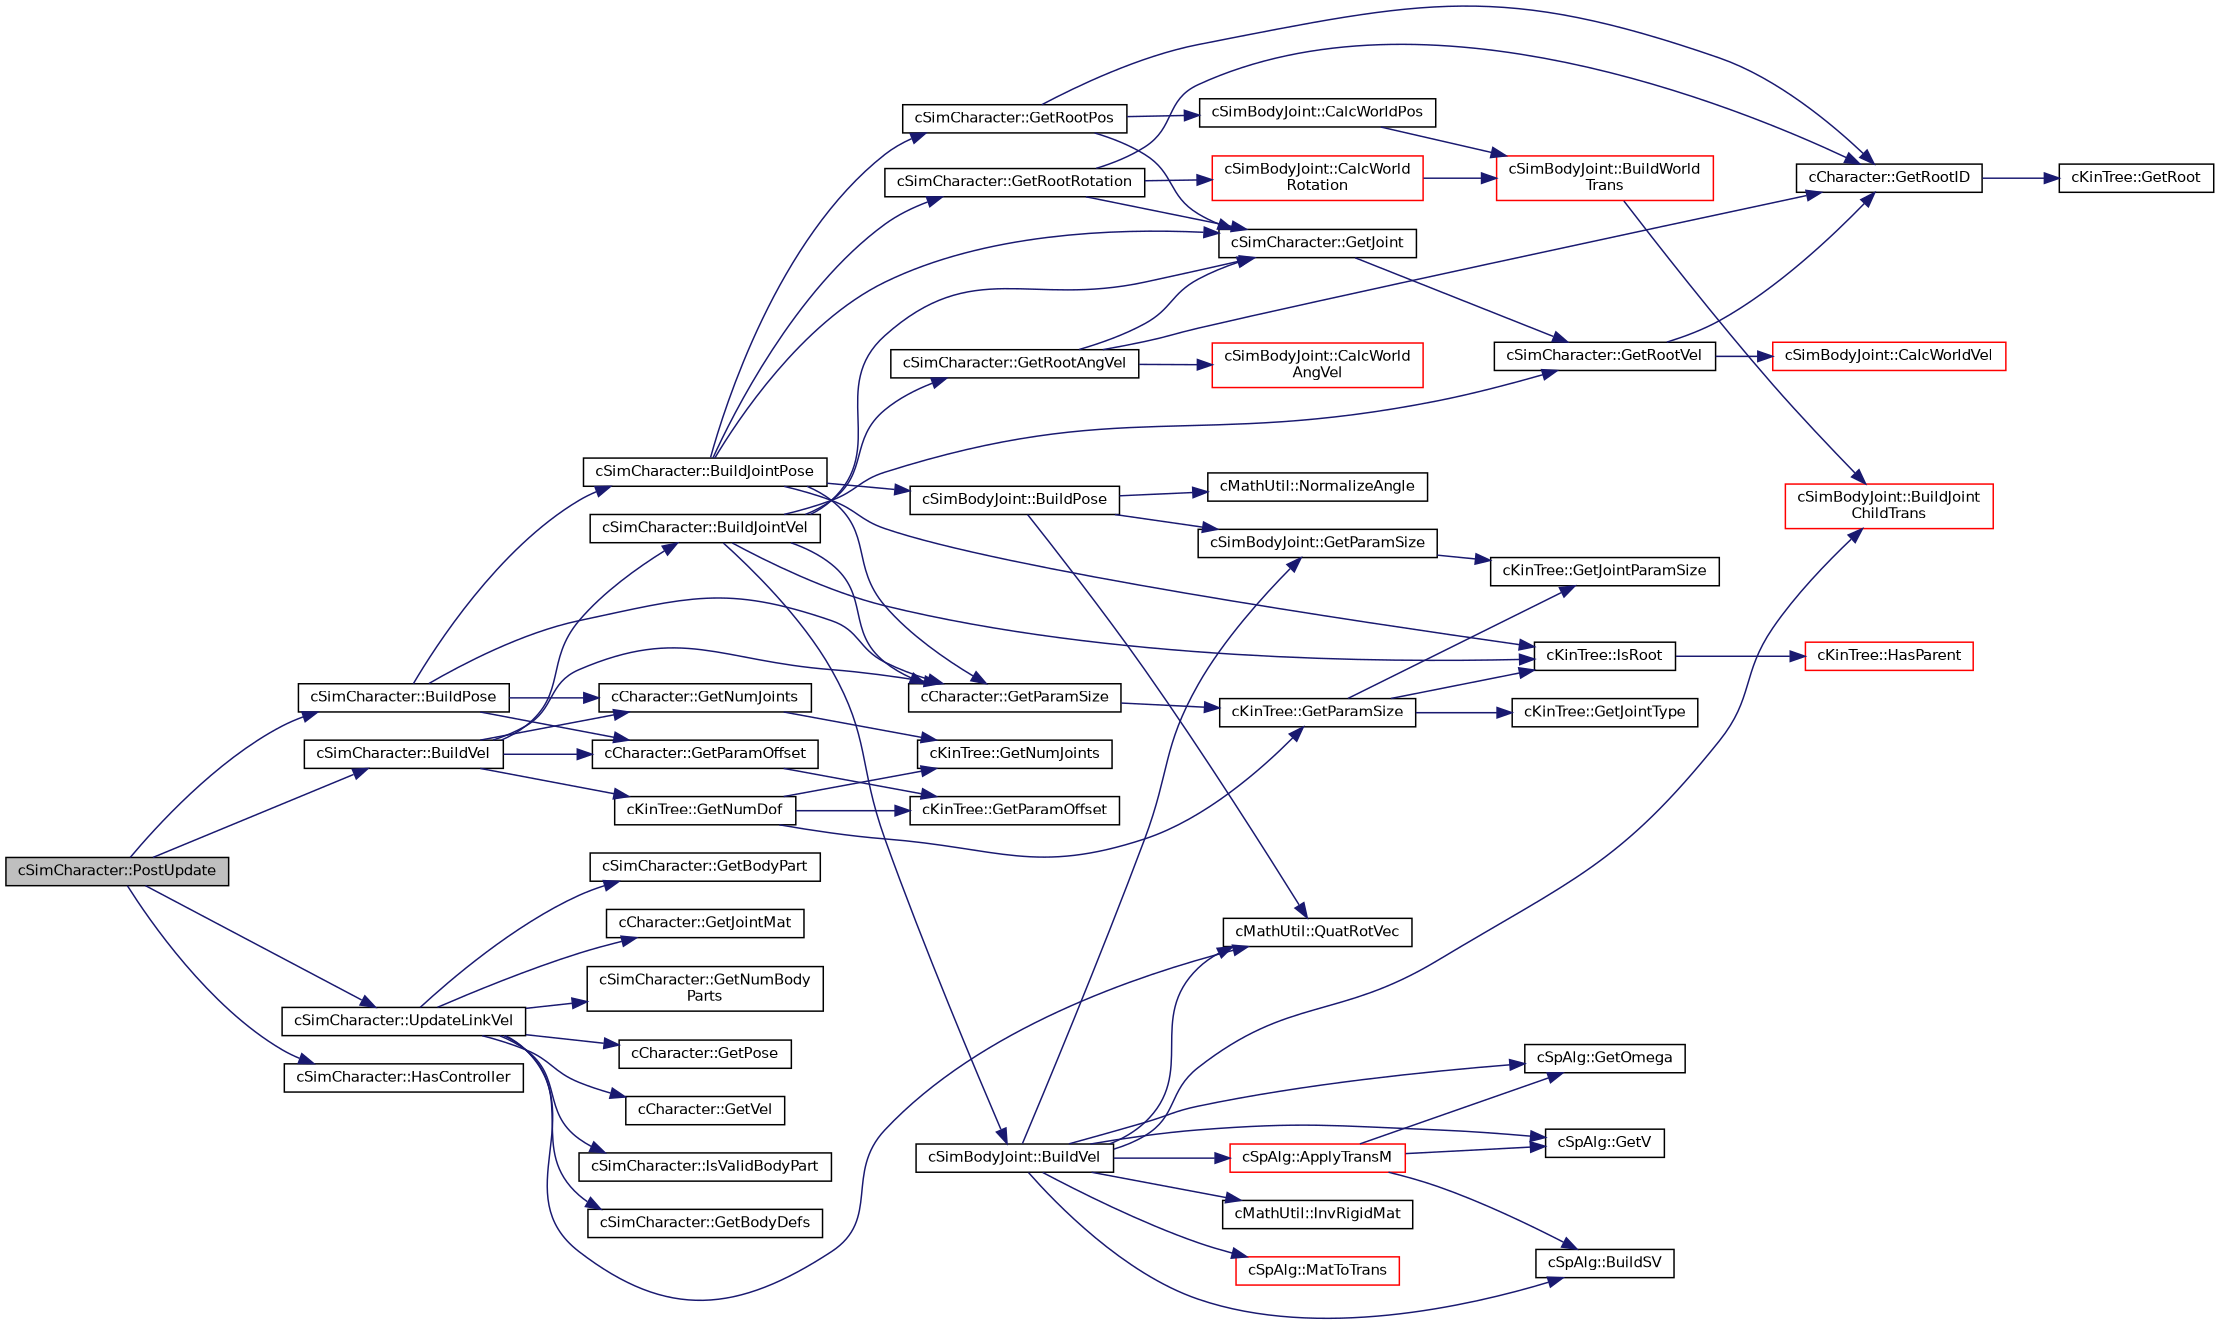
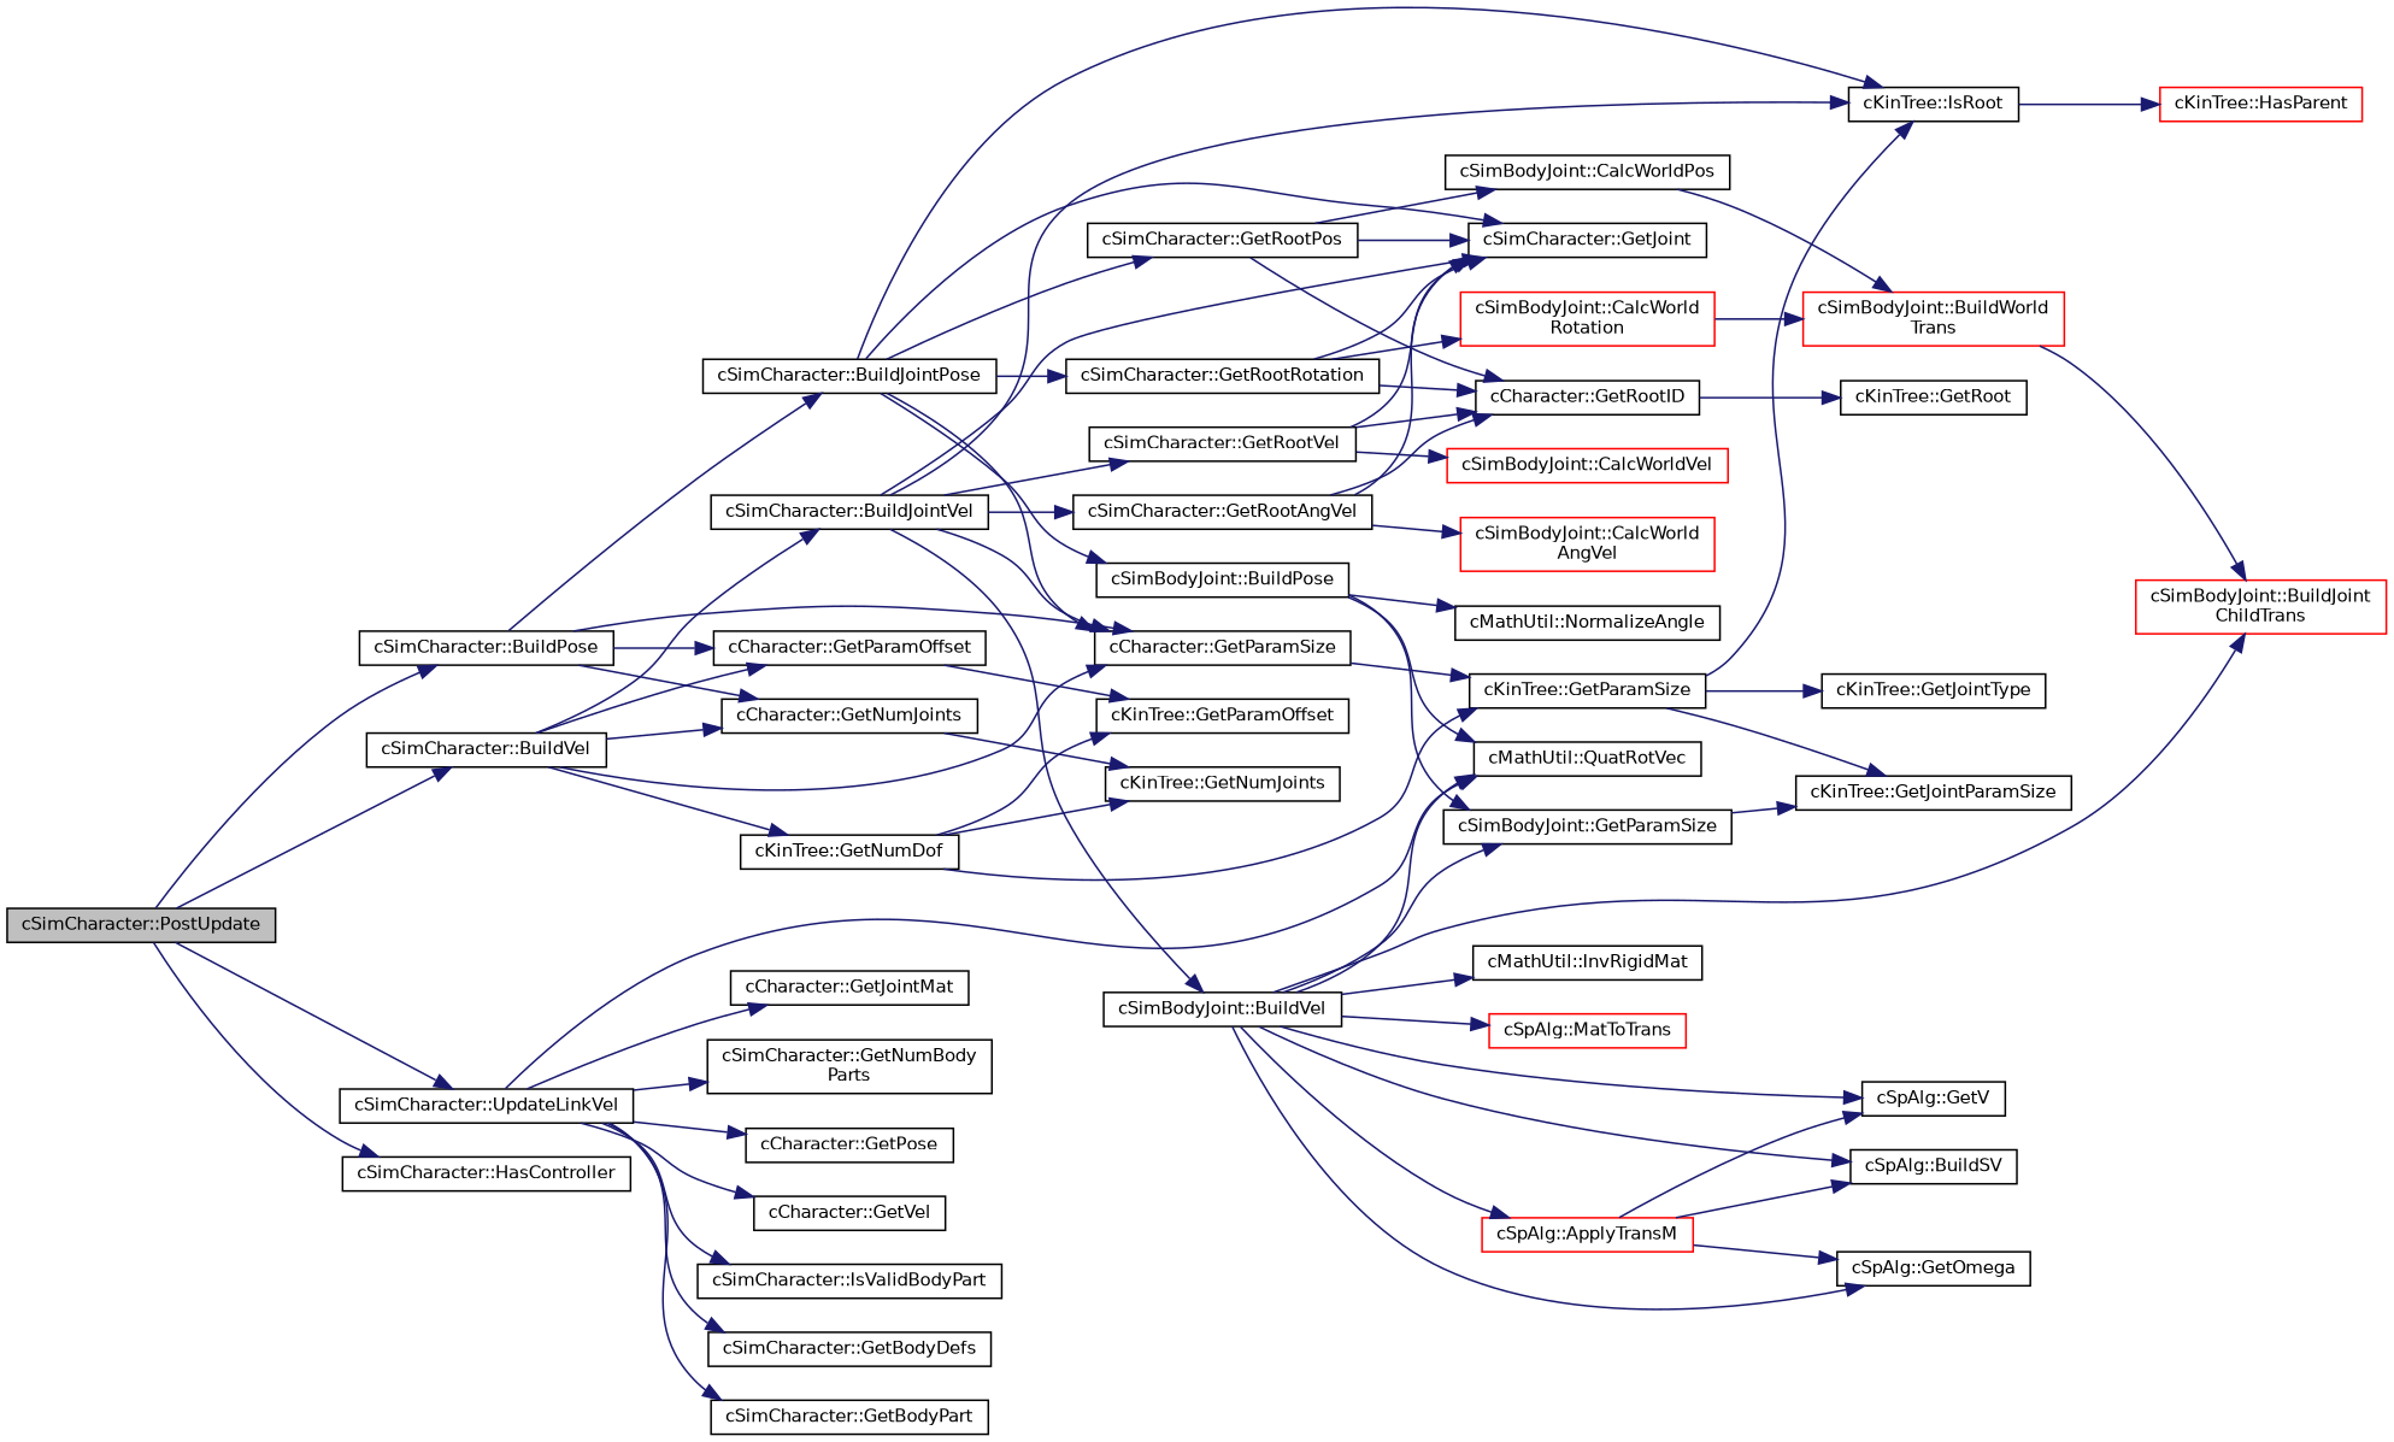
  digraph {
    rankdir=LR
    node [color=black fillcolor=white fontname=Helvetica fontsize=10 shape=record style=filled]
    edge [color=midnightblue fontname=Helvetica fontsize=10 labelfontname=Helvetica labelfontsize=10 style=solid]
    n1 [fillcolor=grey75 fontcolor=black height=0.2 label="cSimCharacter::PostUpdate" width=0.4]
    n2 [height=0.2 label="cSimCharacter::BuildPose" width=0.4]
    n3 [height=0.2 label="cSimCharacter::BuildVel" width=0.4]
    n4 [height=0.2 label="cSimCharacter::HasController" width=0.4]
    n5 [height=0.2 label="cSimCharacter::UpdateLinkVel" width=0.4]
    n6 [height=0.2 label="cSimCharacter::BuildJointPose" width=0.4]
    n7 [height=0.2 label="cCharacter::GetParamSize" width=0.4]
    n8 [height=0.2 label="cCharacter::GetNumJoints" width=0.4]
    n9 [height=0.2 label="cCharacter::GetParamOffset" width=0.4]
    n10 [height=0.2 label="cKinTree::GetNumDof" width=0.4]
    n11 [height=0.2 label="cSimCharacter::BuildJointVel" width=0.4]
    n12 [height=0.2 label="cMathUtil::QuatRotVec" width=0.4]
    n13 [height=0.2 label="cSimCharacter::GetBodyDefs" width=0.4]
    n14 [height=0.2 label="cSimCharacter::GetBodyPart" width=0.4]
    n15 [height=0.2 label="cCharacter::GetJointMat" width=0.4]
    n16 [height=0.2 label="cSimCharacter::GetNumBody\lParts" width=0.4]
    n17 [height=0.2 label="cCharacter::GetPose" width=0.4]
    n18 [height=0.2 label="cCharacter::GetVel" width=0.4]
    n19 [height=0.2 label="cSimCharacter::IsValidBodyPart" width=0.4]
    n20 [height=0.2 label="cSimBodyJoint::BuildPose" width=0.4]
    n21 [height=0.2 label="cSimCharacter::GetJoint" width=0.4]
    n22 [height=0.2 label="cKinTree::IsRoot" width=0.4]
    n23 [height=0.2 label="cSimCharacter::GetRootPos" width=0.4]
    n24 [height=0.2 label="cSimCharacter::GetRootRotation" width=0.4]
    n25 [height=0.2 label="cKinTree::GetParamSize" width=0.4]
    n26 [height=0.2 label="cKinTree::GetNumJoints" width=0.4]
    n27 [height=0.2 label="cKinTree::GetParamOffset" width=0.4]
    n28 [height=0.2 label="cSimBodyJoint::GetParamSize" width=0.4]
    n29 [height=0.2 label="cMathUtil::NormalizeAngle" width=0.4]
    n30 [color=red height=0.2 label="cKinTree::HasParent" width=0.4]
    n31 [height=0.2 label="cSimBodyJoint::CalcWorldPos" width=0.4]
    n32 [height=0.2 label="cCharacter::GetRootID" width=0.4]
    n33 [color=red height=0.2 label="cSimBodyJoint::CalcWorld\lRotation" width=0.4]
    n34 [height=0.2 label="cKinTree::GetJointParamSize" width=0.4]
    n35 [height=0.2 label="cKinTree::GetJointType" width=0.4]
    n36 [color=red height=0.2 label="cSimBodyJoint::BuildWorld\lTrans" width=0.4]
    n37 [height=0.2 label="cKinTree::GetRoot" width=0.4]
    n38 [color=red height=0.2 label="cSimBodyJoint::BuildJoint\lChildTrans" width=0.4]
    n39 [height=0.2 label="cSimBodyJoint::BuildVel" width=0.4]
    n40 [height=0.2 label="cSimCharacter::GetRootAngVel" width=0.4]
    n41 [height=0.2 label="cSimCharacter::GetRootVel" width=0.4]
    n42 [color=red height=0.2 label="cSpAlg::ApplyTransM" width=0.4]
    n43 [height=0.2 label="cSpAlg::BuildSV" width=0.4]
    n44 [height=0.2 label="cSpAlg::GetOmega" width=0.4]
    n45 [height=0.2 label="cSpAlg::GetV" width=0.4]
    n46 [height=0.2 label="cMathUtil::InvRigidMat" width=0.4]
    n47 [color=red height=0.2 label="cSpAlg::MatToTrans" width=0.4]
    n48 [color=red height=0.2 label="cSimBodyJoint::CalcWorld\lAngVel" width=0.4]
    n49 [color=red height=0.2 label="cSimBodyJoint::CalcWorldVel" width=0.4]
    n1 -> n2
    n1 -> n3
    n1 -> n4
    n1 -> n5
    n2 -> n6
    n2 -> n7
    n2 -> n8
    n2 -> n9
    n3 -> n7
    n3 -> n8
    n3 -> n9
    n3 -> n10
    n3 -> n11
    n5 -> n12
    n5 -> n13
    n5 -> n14
    n5 -> n15
    n5 -> n16
    n5 -> n17
    n5 -> n18
    n5 -> n19
    n6 -> n7
    n6 -> n20
    n6 -> n21
    n6 -> n22
    n6 -> n23
    n6 -> n24
    n7 -> n25
    n8 -> n26
    n9 -> n27
    n10 -> n25
    n10 -> n26
    n10 -> n27
    n11 -> n7
    n11 -> n21
    n11 -> n22
    n11 -> n39
    n11 -> n40
    n11 -> n41
    n20 -> n12
    n20 -> n28
    n20 -> n29
    n22 -> n30
    n23 -> n21
    n23 -> n31
    n23 -> n32
    n24 -> n21
    n24 -> n32
    n24 -> n33
    n25 -> n22
    n25 -> n34
    n25 -> n35
    n28 -> n34
    n31 -> n36
    n32 -> n37
    n33 -> n36
    n36 -> n38
    n39 -> n12
    n39 -> n28
    n39 -> n38
    n39 -> n42
    n39 -> n43
    n39 -> n44
    n39 -> n45
    n39 -> n46
    n39 -> n47
    n40 -> n21
    n40 -> n32
    n40 -> n48
-   n21 -> n41
+   n41 -> n21
    n41 -> n32
    n41 -> n49
    n42 -> n43
    n42 -> n44
    n42 -> n45
  }
